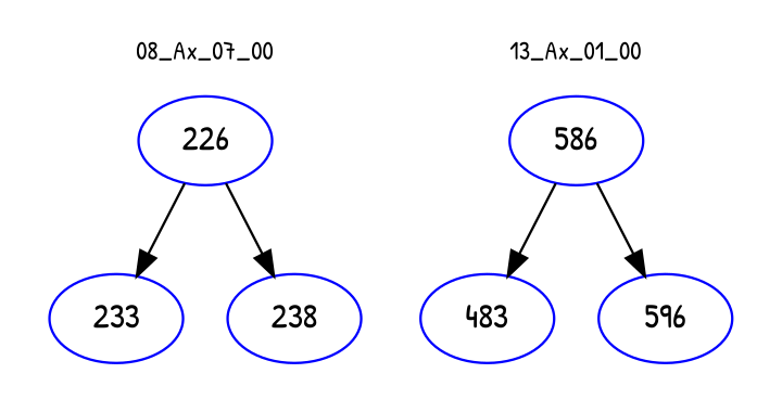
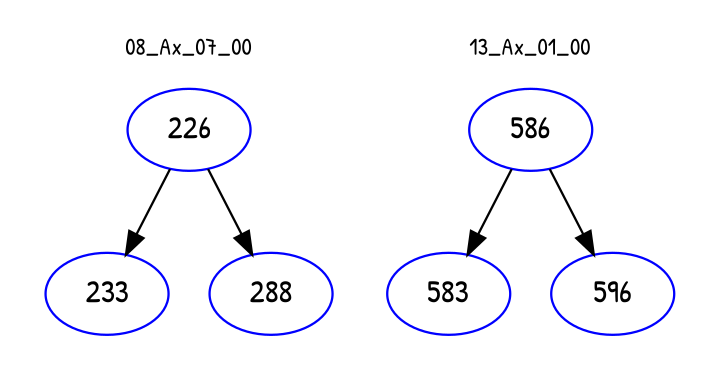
  digraph {
    fontname="Patrick Hand"
    node [color=blue fontname="Patrick Hand"]
    edge [color=black fontname="Patrick Hand"]
    n1 [label=226]
    n2 [label=233]
-   n3 [label=238]
+   n3 [label=288]
    n4 [label=586]
-   n5 [label=483]
+   n5 [label=583]
    n6 [label=596]
    subgraph cluster_1 {
      color=white
      fontsize=10
      label="08_Ax_07_00"
      n1
      n2
      n3
    }
    subgraph cluster_2 {
      color=white
      fontsize=10
      label="13_Ax_01_00"
      n4
      n5
      n6
    }
    n1 -> n2
    n1 -> n3
    n4 -> n5
    n4 -> n6
  }
